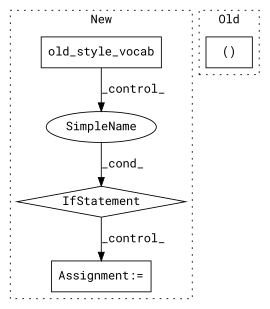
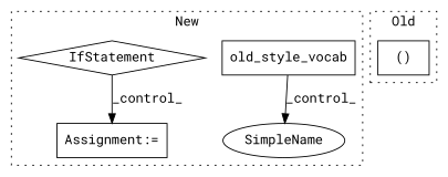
  digraph {
    fontname="Roboto Mono"
    node [fontname="Roboto Mono" shape=box]
    edge [fontname="Roboto Mono"]
    n1 [a=32 l="16,1" label=old_style_vocab s="421,443"]
    n2 [a=25 l="4,2" label=IfStatement s="417,444" shape=diamond]
    n3 [a=42 label=SimpleName shape=ellipse]
    n4 [a=7 l=1 label="Assignment:=" s=463]
    n5 [a=106 l=31 label="()" s=408]
    subgraph cluster_1 {
      label=New
      style=dotted
      n1
      n2
      n3
      n4
    }
    subgraph cluster_2 {
      label=Old
      style=dotted
      n5
    }
    n1 -> n3 [label=_control_]
    n2 -> n4 [label=_control_]
-   n3 -> n2 [label=_cond_]
  }
